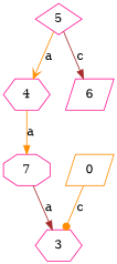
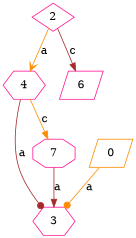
  strict digraph {
    node [color=deeppink shape=hexagon]
    edge [arrowhead=normal color=darkorange]
-   2 [shape=diamond label=5]
+   2 [shape=diamond]
    4
    6 [shape=parallelogram]
    3
    7 [shape=octagon]
    0 [color=darkorange shape=parallelogram]
    2 -> 4 [arrowhead=vee label=a]
    2 -> 6 [color=brown label=c]
-   4 -> 7 [label=a]
+   4 -> 3 [arrowhead=dot color=brown label=a]
+   4 -> 7 [label=c]
    7 -> 3 [color=brown label=a]
-   0 -> 3 [arrowhead=dot label=c]
+   0 -> 3 [arrowhead=dot label=a]
  }
